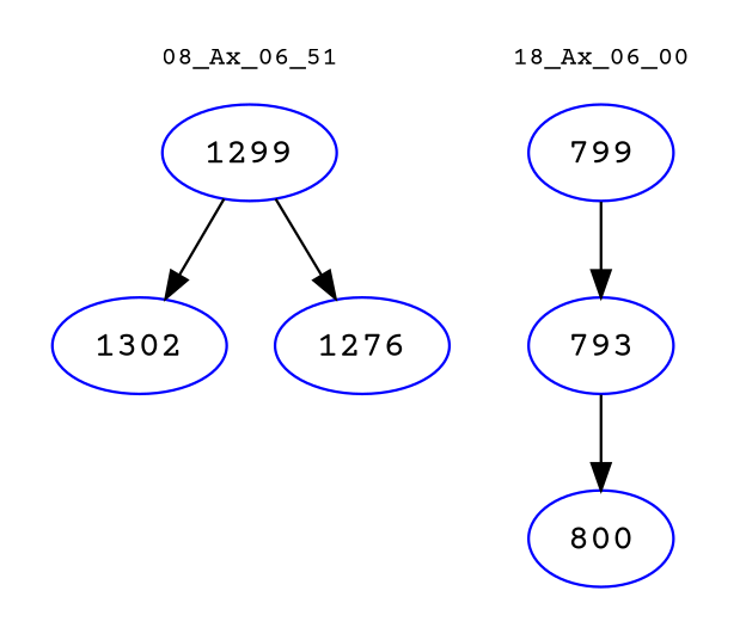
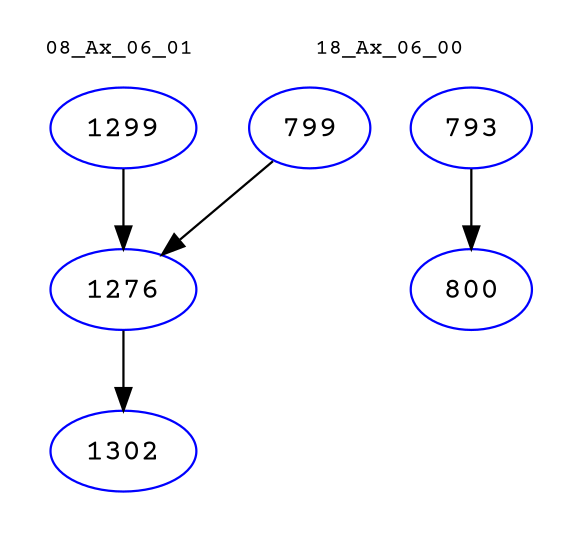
  digraph {
    fontname="Courier Prime"
    node [color=blue fontname="Courier Prime"]
    edge [color=black fontname="Courier Prime"]
    n1 [label=1299]
    n2 [label=1302]
    n3 [label=1276]
    n4 [label=799]
    n5 [label=793]
    n6 [label=800]
    subgraph cluster_1 {
      color=white
      fontsize=10
-     label="08_Ax_06_51"
+     label="08_Ax_06_01"
      n1
      n2
      n3
    }
    subgraph cluster_2 {
      color=white
      fontsize=10
      label="18_Ax_06_00"
      n4
      n5
      n6
    }
-   n1 -> n2
+   n3 -> n2
    n1 -> n3
-   n4 -> n5
+   n4 -> n3
    n5 -> n6
  }
